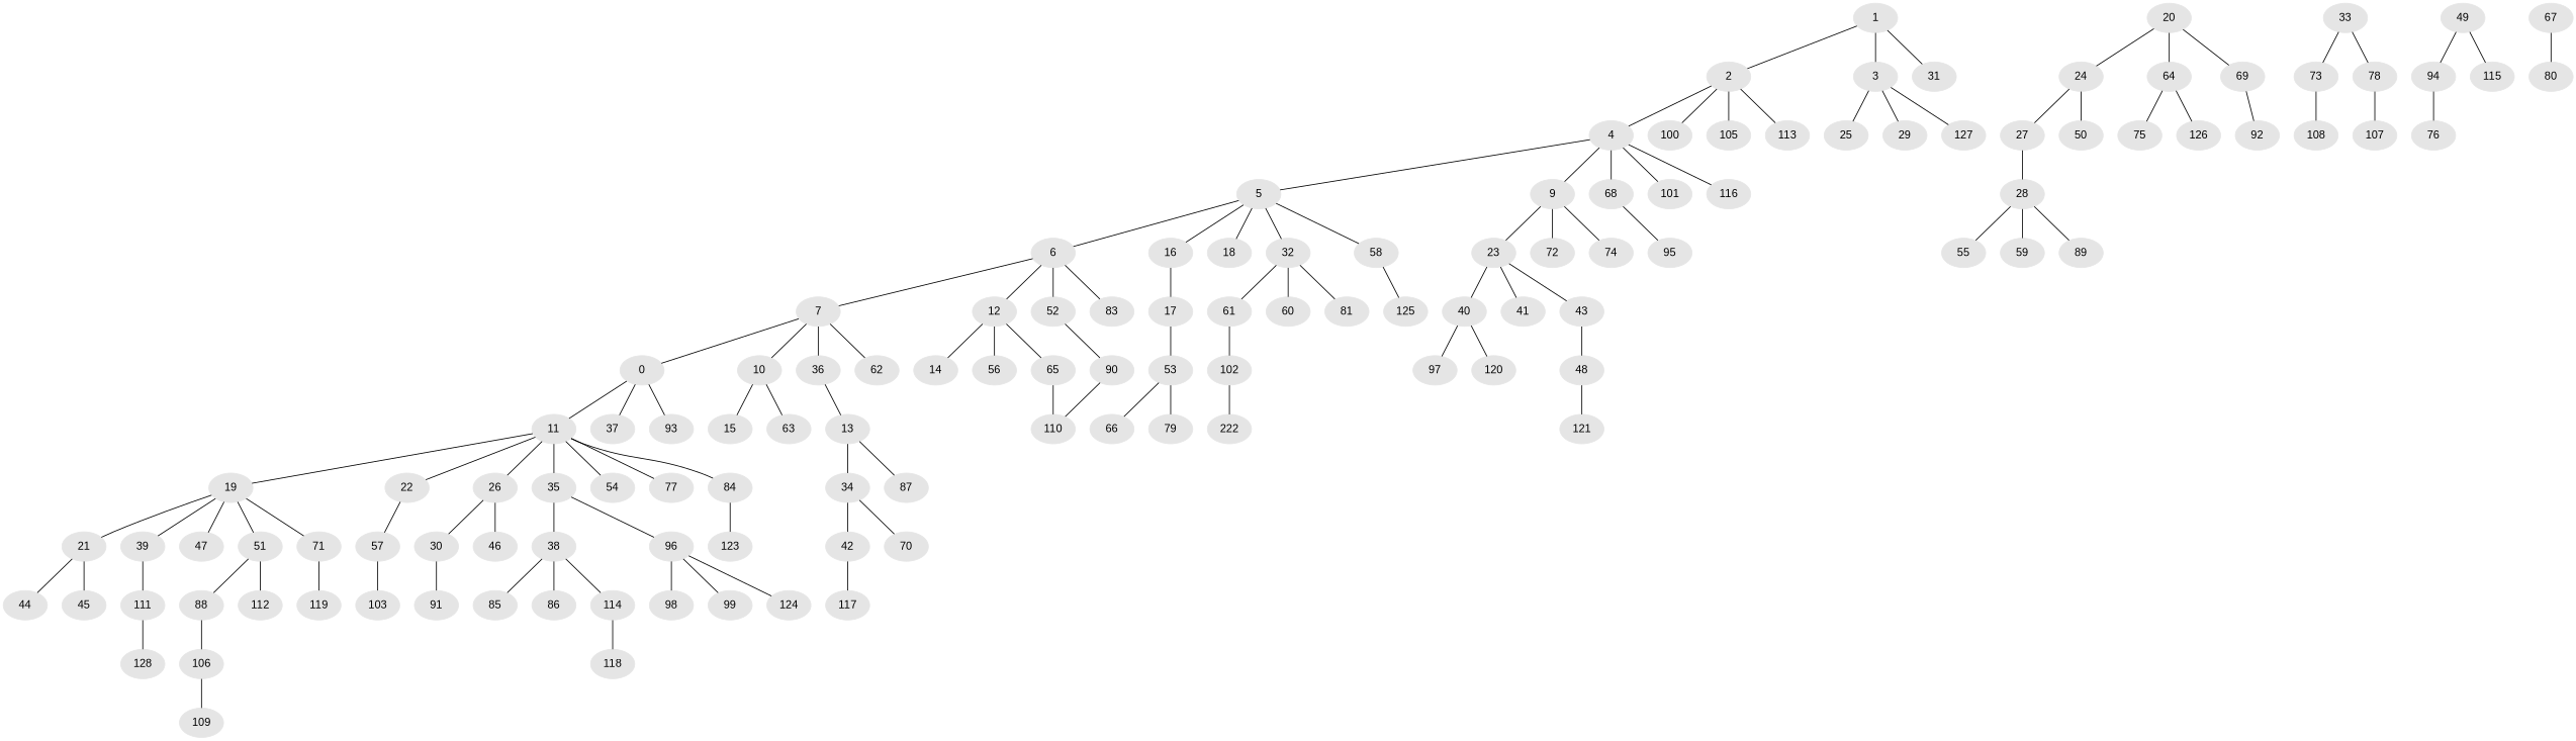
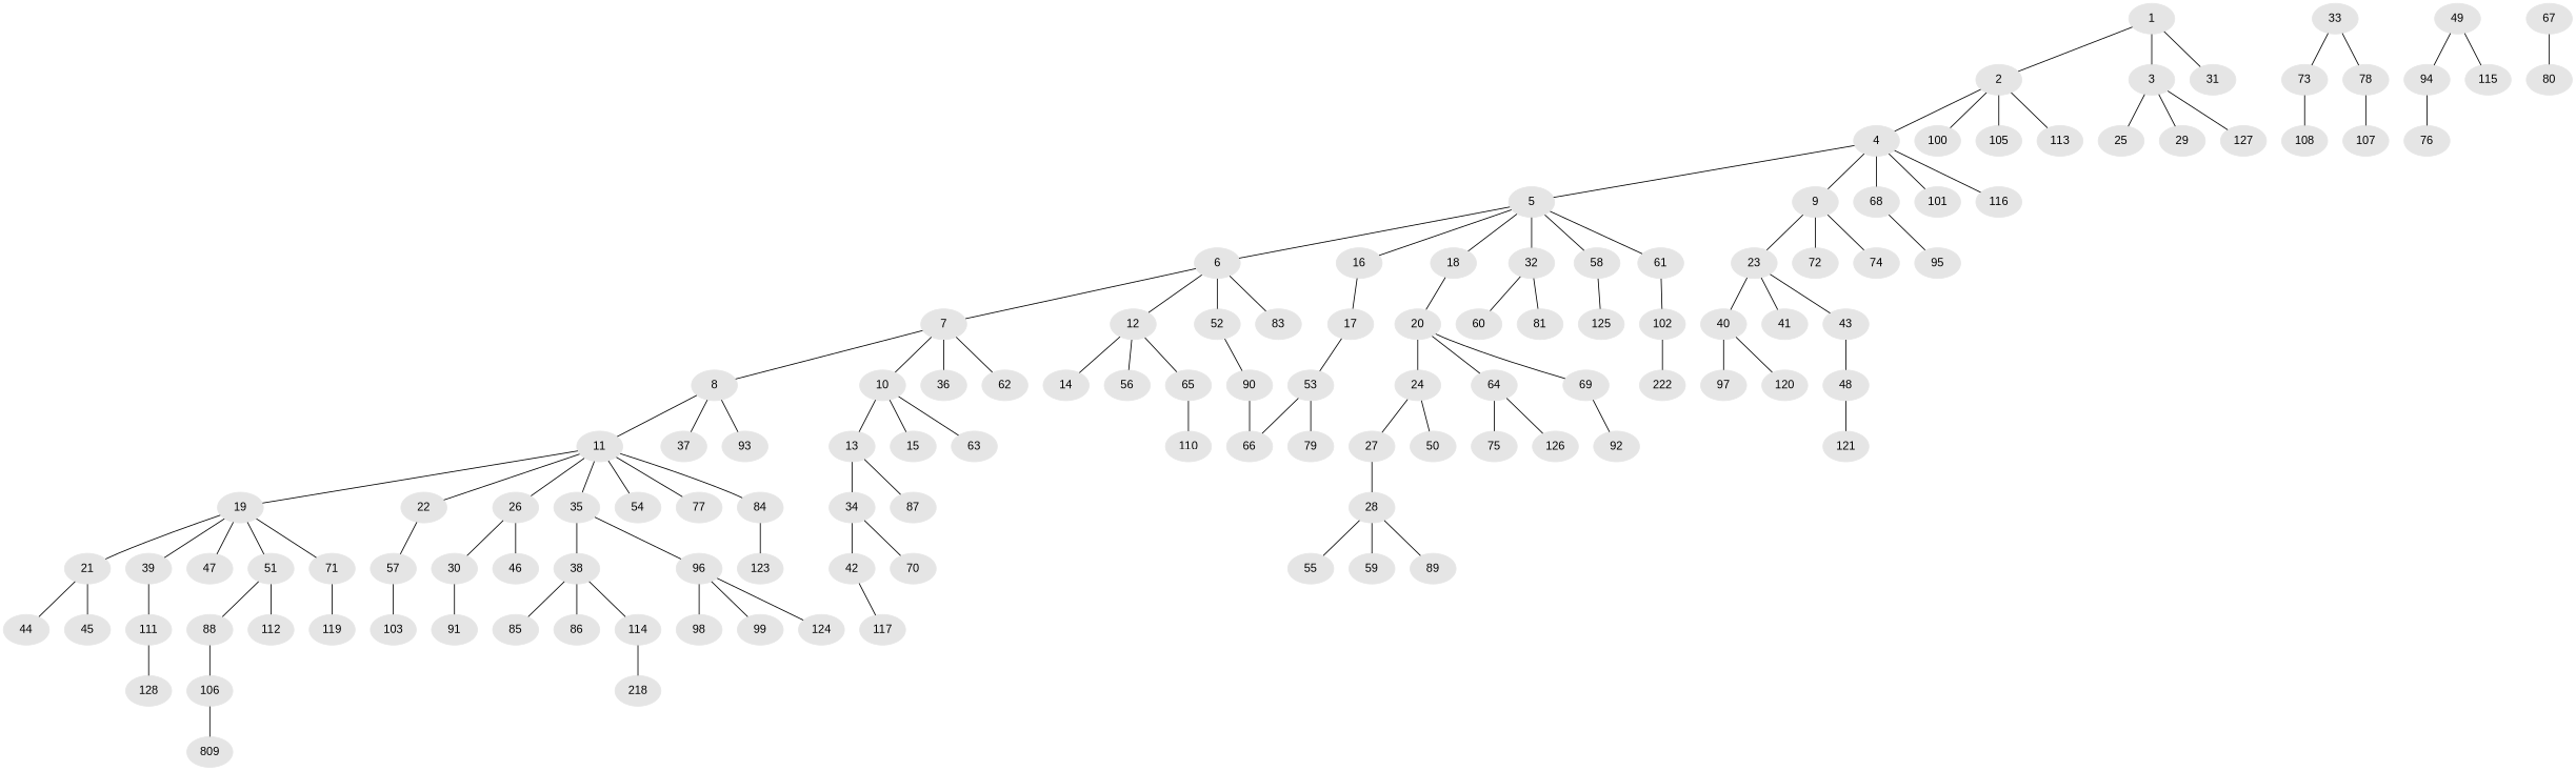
  graph {
    fontname="Liberation Sans"
    node [color=gray90 fontname="Liberation Sans" style=filled]
    edge [fontname="Liberation Sans"]
    1
    2
    3
    31
    4
    100
    105
    113
    25
    29
    127
    5
    9
    68
    101
    116
    6
    16
    18
    32
    58
    61
    23
    72
    74
    95
    7
    12
    52
    83
    17
    20
    60
    81
    125
    102
-   8 [label=0]
+   8
    10
    36
    62
    14
    56
    65
    90
    11
    37
    93
    13
    15
    63
    19
    22
    26
    35
    54
    77
    84
    40
    41
    43
    34
    87
    21
    39
    47
    51
    71
    57
    30
    46
    38
    96
    123
    110
    42
    70
    53
    33
    73
    78
    66
    79
    24
    64
    69
    27
    50
    44
    45
    111
    88
    112
    119
    75
    126
    92
    103
    97
    120
    48
    28
    91
    55
    59
    89
    108
    107
    117
    85
    86
    114
    98
    99
    124
    49
    94
    115
-   118
+   118 [label=218]
    128
    121
    76
    106
    n123 [label=222]
    67
    80
-   109
+   109 [label=809]
    1 -- 2
    1 -- 3
    1 -- 31
    2 -- 4
    2 -- 100
    2 -- 105
    2 -- 113
    3 -- 25
    3 -- 29
    3 -- 127
    4 -- 5
    4 -- 9
    4 -- 68
    4 -- 101
    4 -- 116
    5 -- 6
    5 -- 16
    5 -- 18
    5 -- 32
    5 -- 58
-   32 -- 61
+   5 -- 61
    9 -- 23
    9 -- 72
    9 -- 74
    68 -- 95
    6 -- 7
    6 -- 12
    6 -- 52
    6 -- 83
    16 -- 17
+   18 -- 20
    32 -- 60
    32 -- 81
    58 -- 125
    61 -- 102
    23 -- 40
    23 -- 41
    23 -- 43
    7 -- 8
    7 -- 10
    7 -- 36
    7 -- 62
    12 -- 14
    12 -- 56
    12 -- 65
    52 -- 90
    17 -- 53
    20 -- 24
    20 -- 64
    20 -- 69
    102 -- n123
    8 -- 11
    8 -- 37
    8 -- 93
-   36 -- 13
+   10 -- 13
    10 -- 15
    10 -- 63
    65 -- 110
-   90 -- 110
+   90 -- 66
    11 -- 19
    11 -- 22
    11 -- 26
    11 -- 35
    11 -- 54
    11 -- 77
    11 -- 84
    13 -- 34
    13 -- 87
    19 -- 21
    19 -- 39
    19 -- 47
    19 -- 51
    19 -- 71
    22 -- 57
    26 -- 30
    26 -- 46
    35 -- 38
    35 -- 96
    84 -- 123
    40 -- 97
    40 -- 120
    43 -- 48
    34 -- 42
    34 -- 70
    21 -- 44
    21 -- 45
    39 -- 111
    51 -- 88
    51 -- 112
    71 -- 119
    57 -- 103
    30 -- 91
    38 -- 85
    38 -- 86
    38 -- 114
    96 -- 98
    96 -- 99
    96 -- 124
    42 -- 117
    53 -- 66
    53 -- 79
    33 -- 73
    33 -- 78
    73 -- 108
    78 -- 107
    24 -- 27
    24 -- 50
    64 -- 75
    64 -- 126
    69 -- 92
    27 -- 28
    111 -- 128
    88 -- 106
    48 -- 121
    28 -- 55
    28 -- 59
    28 -- 89
    114 -- 118
    49 -- 94
    49 -- 115
    94 -- 76
    106 -- 109
    67 -- 80
  }
